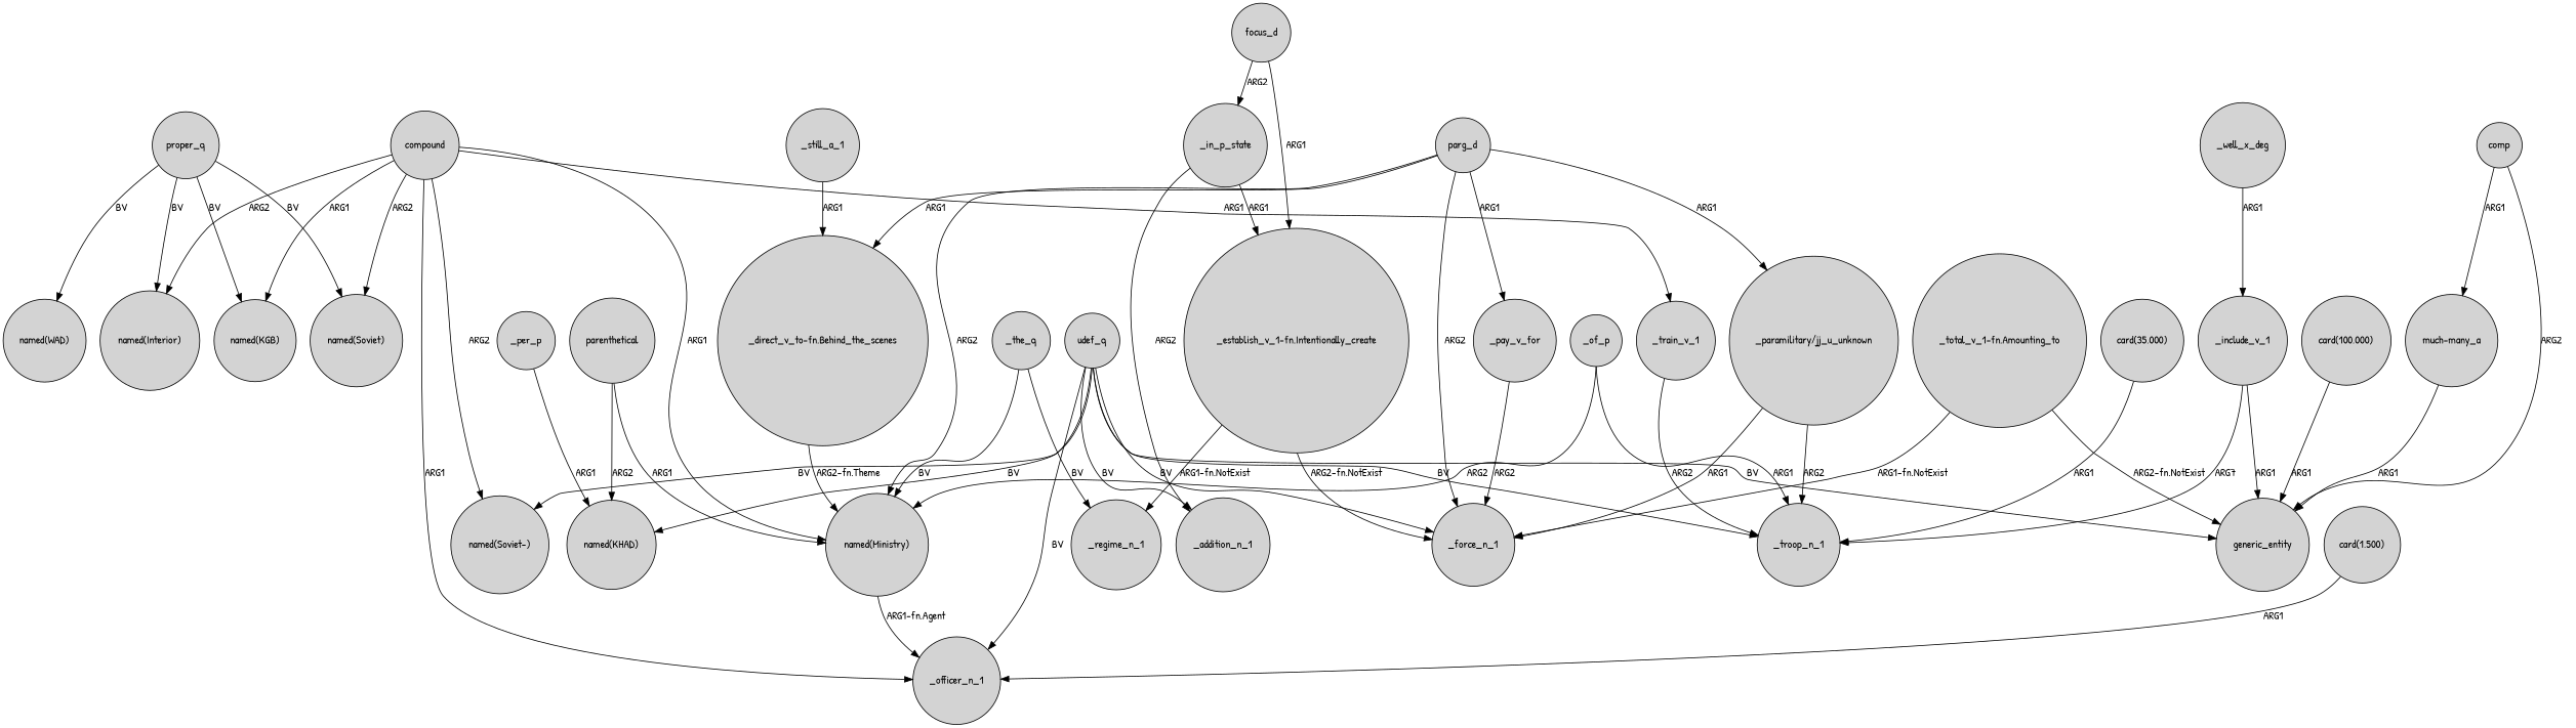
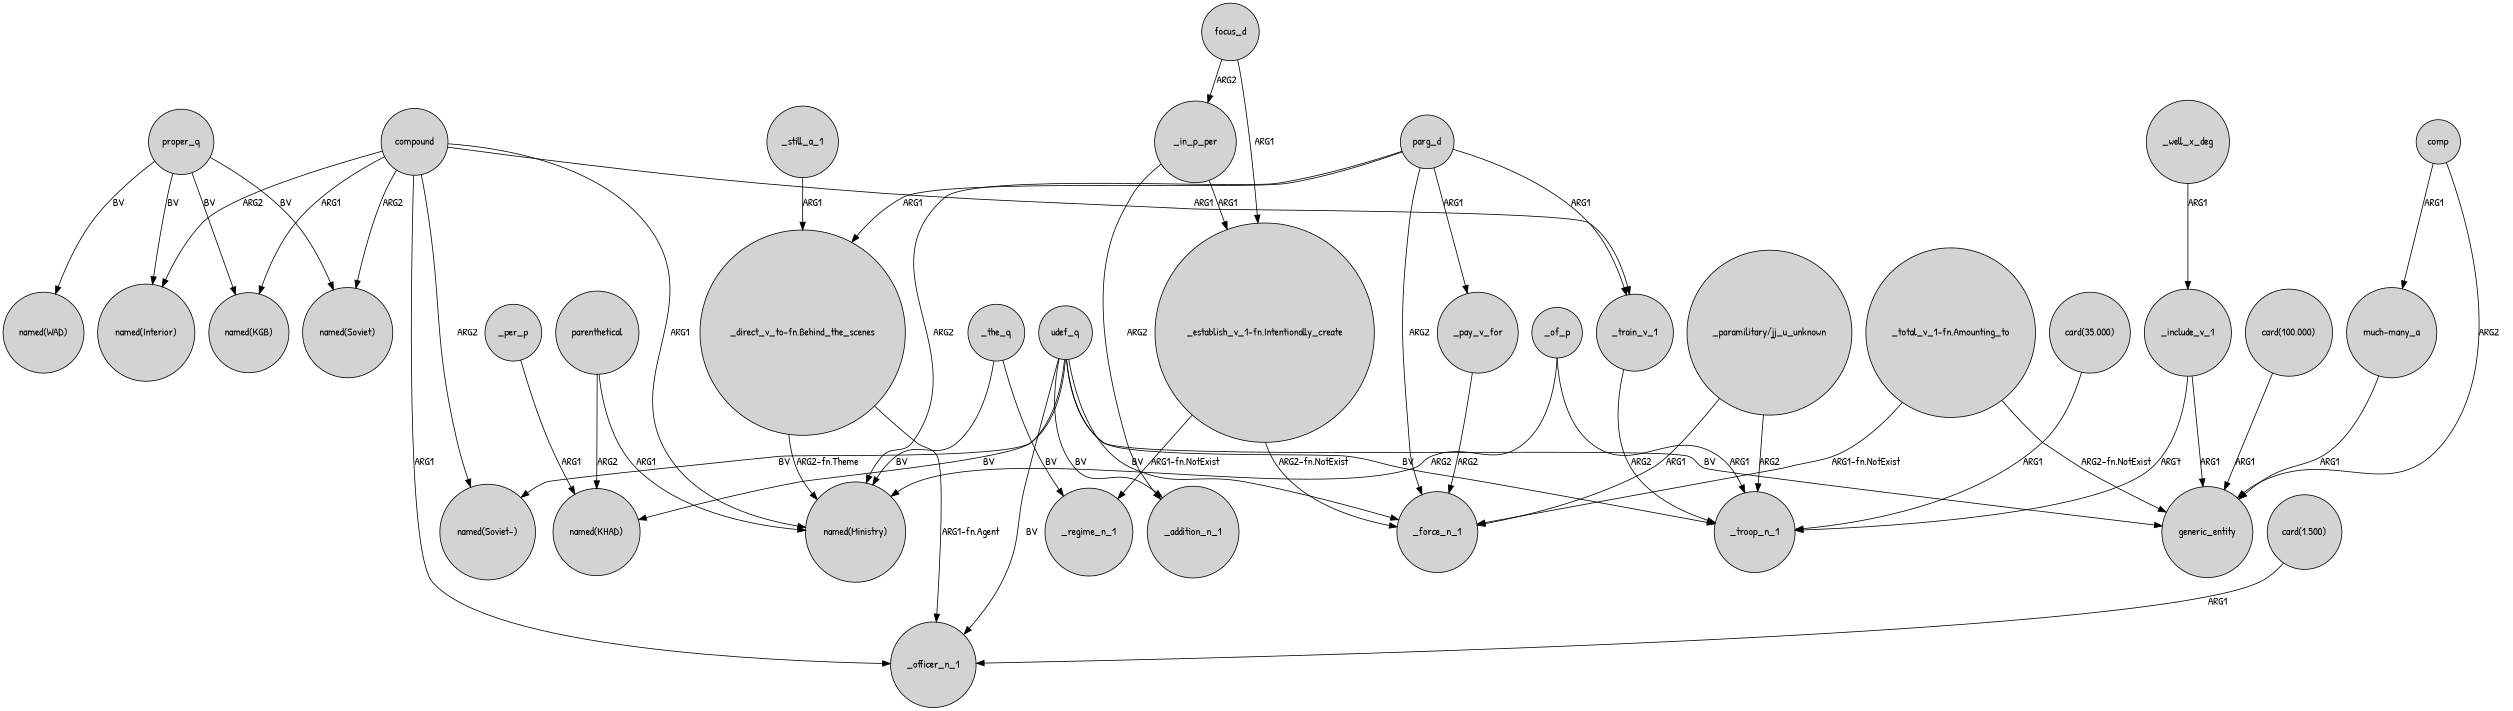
  digraph {
    fontname="Patrick Hand"
    node [fontname="Patrick Hand" shape=circle style=filled]
    edge [fontname="Patrick Hand"]
    proper_q
    "named(Interior)"
    "named(WAD)"
    "named(KGB)"
    "named(Soviet)"
    _per_p
    "named(KHAD)"
    compound
    _train_v_1
    "named(Ministry)"
    "named(Soviet-)"
    _officer_n_1
    _troop_n_1
    parenthetical
    udef_q
    _force_n_1
    generic_entity
    _addition_n_1
    "_establish_v_1-fn.Intentionally_create"
    _regime_n_1
    _still_a_1
    "_direct_v_to-fn.Behind_the_scenes"
    "much-many_a"
    _the_q
    parg_d
    _pay_v_for
    focus_d
-   _in_p_state
+   _in_p_state [label=_in_p_per]
    "_paramilitary/jj_u_unknown"
    "card(100,000)"
    _include_v_1
    _of_p
    comp
    "card(1,500)"
    "card(35,000)"
    _well_x_deg
    "_total_v_1-fn.Amounting_to"
    proper_q -> "named(Interior)" [label=BV]
    proper_q -> "named(WAD)" [label=BV]
    proper_q -> "named(KGB)" [label=BV]
    proper_q -> "named(Soviet)" [label=BV]
    _per_p -> "named(KHAD)" [label=ARG1]
    compound -> "named(Interior)" [label=ARG2]
    compound -> "named(KGB)" [label=ARG1]
    compound -> "named(Soviet)" [label=ARG2]
    compound -> _train_v_1 [label=ARG1]
    compound -> "named(Ministry)" [label=ARG1]
    compound -> "named(Soviet-)" [label=ARG2]
    compound -> _officer_n_1 [label=ARG1]
    _train_v_1 -> _troop_n_1 [label=ARG2]
    parenthetical -> "named(KHAD)" [label=ARG2]
    parenthetical -> "named(Ministry)" [label=ARG1]
    udef_q -> "named(KHAD)" [label=BV]
    udef_q -> "named(Soviet-)" [label=BV]
    udef_q -> _officer_n_1 [label=BV]
    udef_q -> _troop_n_1 [label=BV]
    udef_q -> _force_n_1 [label=BV]
    udef_q -> generic_entity [label=BV]
    udef_q -> _addition_n_1 [label=BV]
    "_establish_v_1-fn.Intentionally_create" -> _force_n_1 [label="ARG2-fn.NotExist"]
    "_establish_v_1-fn.Intentionally_create" -> _regime_n_1 [label="ARG1-fn.NotExist"]
    _still_a_1 -> "_direct_v_to-fn.Behind_the_scenes" [label=ARG1]
    "_direct_v_to-fn.Behind_the_scenes" -> "named(Ministry)" [label="ARG2-fn.Theme"]
-   "named(Ministry)" -> _officer_n_1 [label="ARG1-fn.Agent"]
+   "_direct_v_to-fn.Behind_the_scenes" -> _officer_n_1 [label="ARG1-fn.Agent"]
    "much-many_a" -> generic_entity [label=ARG1]
    _the_q -> "named(Ministry)" [label=BV]
    _the_q -> _regime_n_1 [label=BV]
-   parg_d -> "_paramilitary/jj_u_unknown" [label=ARG1]
+   parg_d -> _train_v_1 [label=ARG1]
    parg_d -> "named(Ministry)" [label=ARG2]
    parg_d -> _force_n_1 [label=ARG2]
    parg_d -> "_direct_v_to-fn.Behind_the_scenes" [label=ARG1]
    parg_d -> _pay_v_for [label=ARG1]
    _pay_v_for -> _force_n_1 [label=ARG2]
    focus_d -> "_establish_v_1-fn.Intentionally_create" [label=ARG1]
    focus_d -> _in_p_state [label=ARG2]
    _in_p_state -> _addition_n_1 [label=ARG2]
    _in_p_state -> "_establish_v_1-fn.Intentionally_create" [label=ARG1]
    "_paramilitary/jj_u_unknown" -> _troop_n_1 [label=ARG2]
    "_paramilitary/jj_u_unknown" -> _force_n_1 [label=ARG1]
    "card(100,000)" -> generic_entity [label=ARG1]
    _include_v_1 -> _troop_n_1 [label=ARG7]
    _include_v_1 -> generic_entity [label=ARG1]
    _of_p -> "named(Ministry)" [label=ARG2]
    _of_p -> _troop_n_1 [label=ARG1]
    comp -> generic_entity [label=ARG2]
    comp -> "much-many_a" [label=ARG1]
    "card(1,500)" -> _officer_n_1 [label=ARG1]
    "card(35,000)" -> _troop_n_1 [label=ARG1]
    _well_x_deg -> _include_v_1 [label=ARG1]
    "_total_v_1-fn.Amounting_to" -> _force_n_1 [label="ARG1-fn.NotExist"]
    "_total_v_1-fn.Amounting_to" -> generic_entity [label="ARG2-fn.NotExist"]
  }
